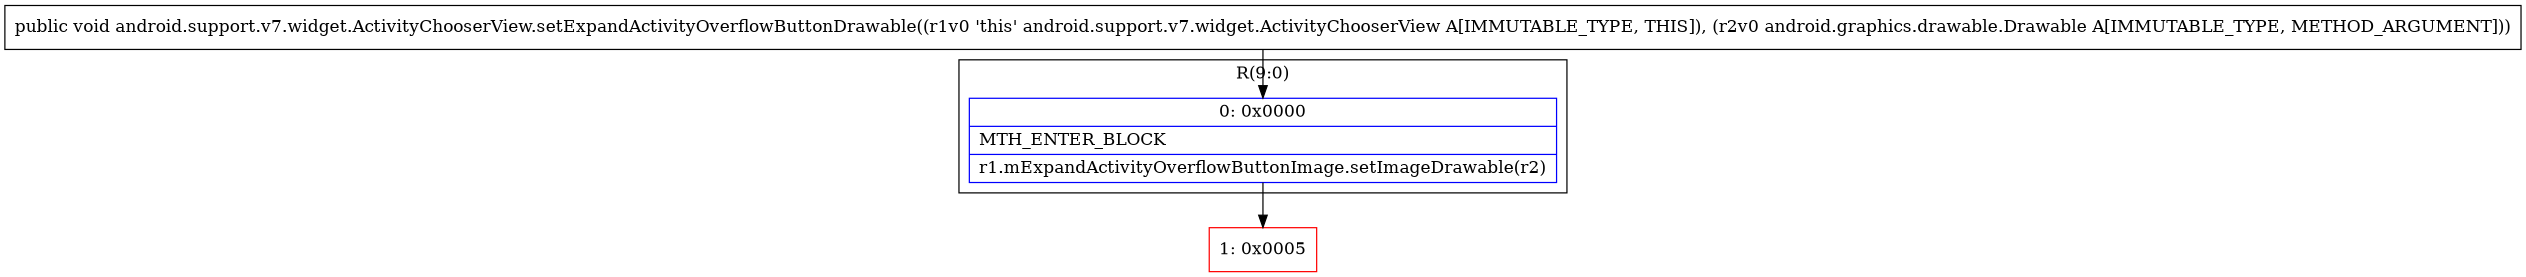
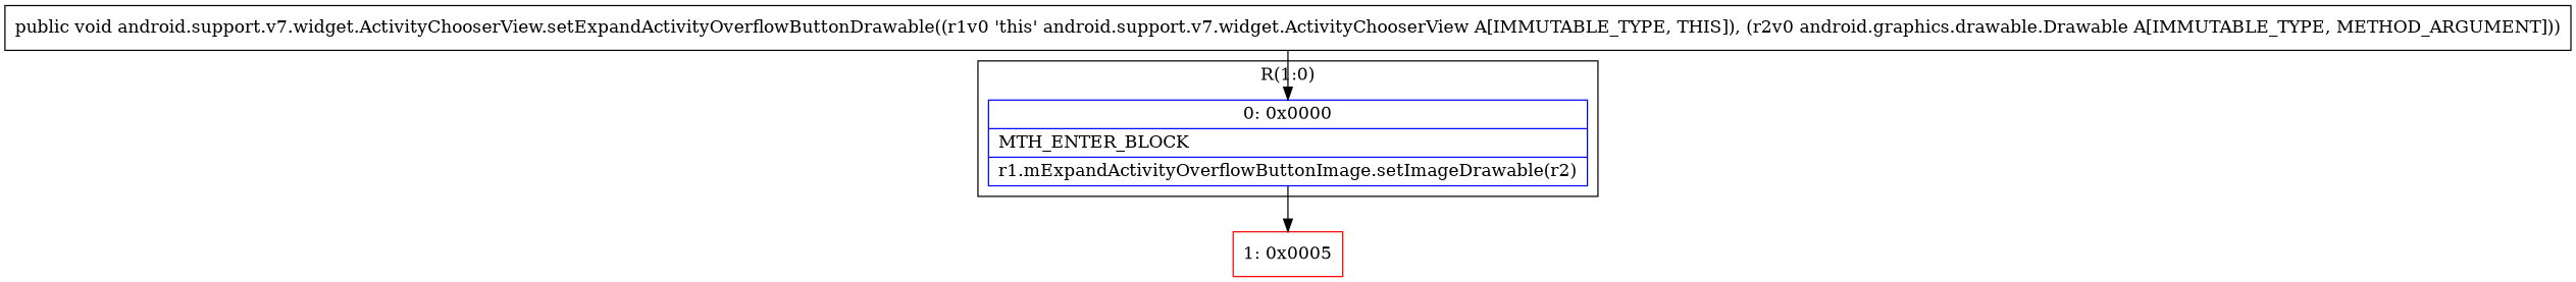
  digraph {
    node [shape=record]
    n1 [color=blue label="{0\:\ 0x0000|MTH_ENTER_BLOCK\l|r1.mExpandActivityOverflowButtonImage.setImageDrawable(r2)\l}"]
    n2 [color=red label="{1\:\ 0x0005}"]
    n3 [label="{public void android.support.v7.widget.ActivityChooserView.setExpandActivityOverflowButtonDrawable((r1v0 'this' android.support.v7.widget.ActivityChooserView A[IMMUTABLE_TYPE, THIS]), (r2v0 android.graphics.drawable.Drawable A[IMMUTABLE_TYPE, METHOD_ARGUMENT])) }"]
    subgraph cluster_1 {
-     label="R(9:0)"
+     label="R(1:0)"
      n1
    }
    n1 -> n2
    n3 -> n1
  }
